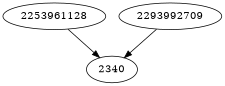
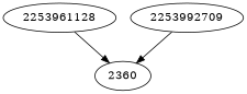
  strict digraph {
    2253961128
-   2340
-   2253992709 [label=2293992709]
+   2340 [label=2360]
+   2253992709
    2253961128 -> 2340
    2253992709 -> 2340
  }
